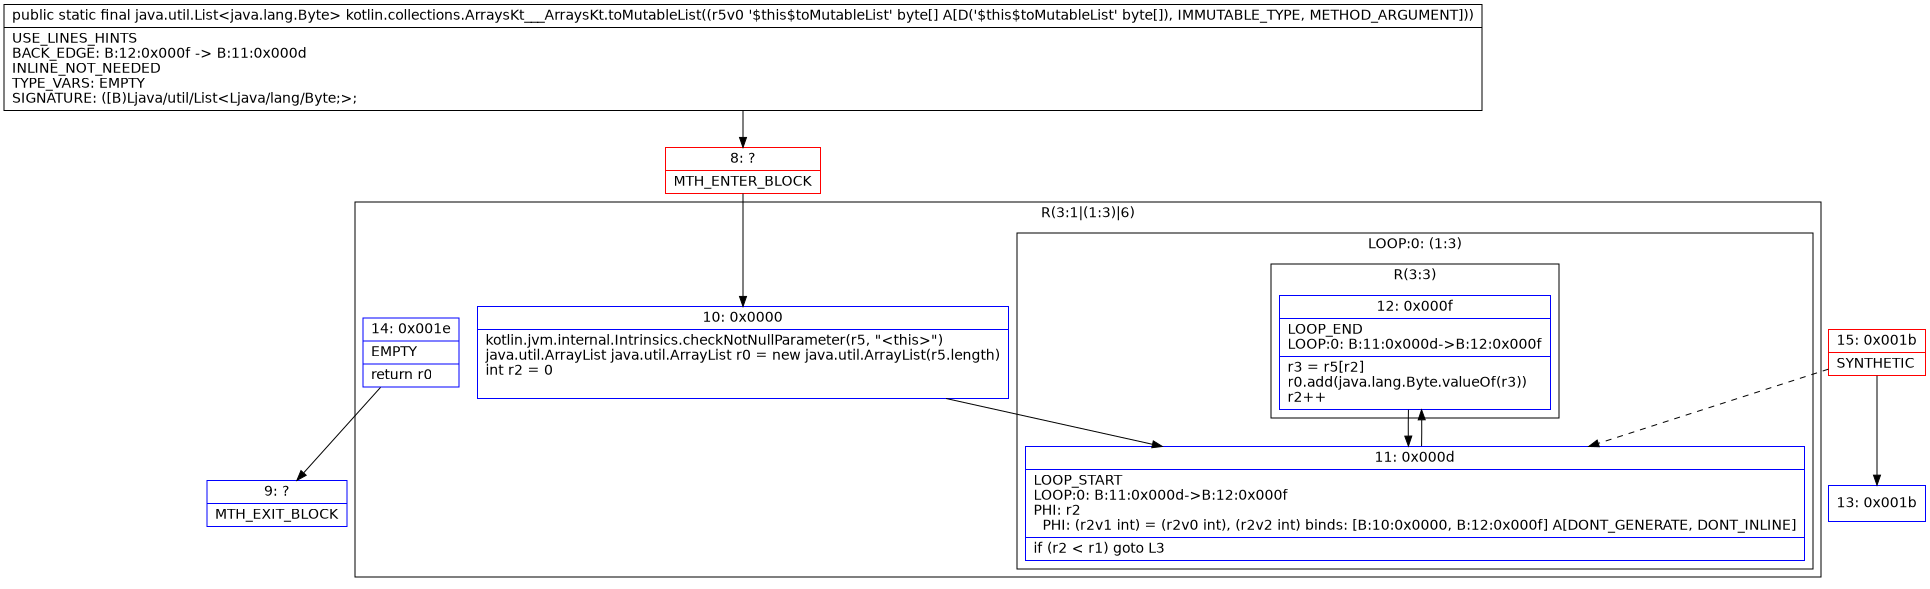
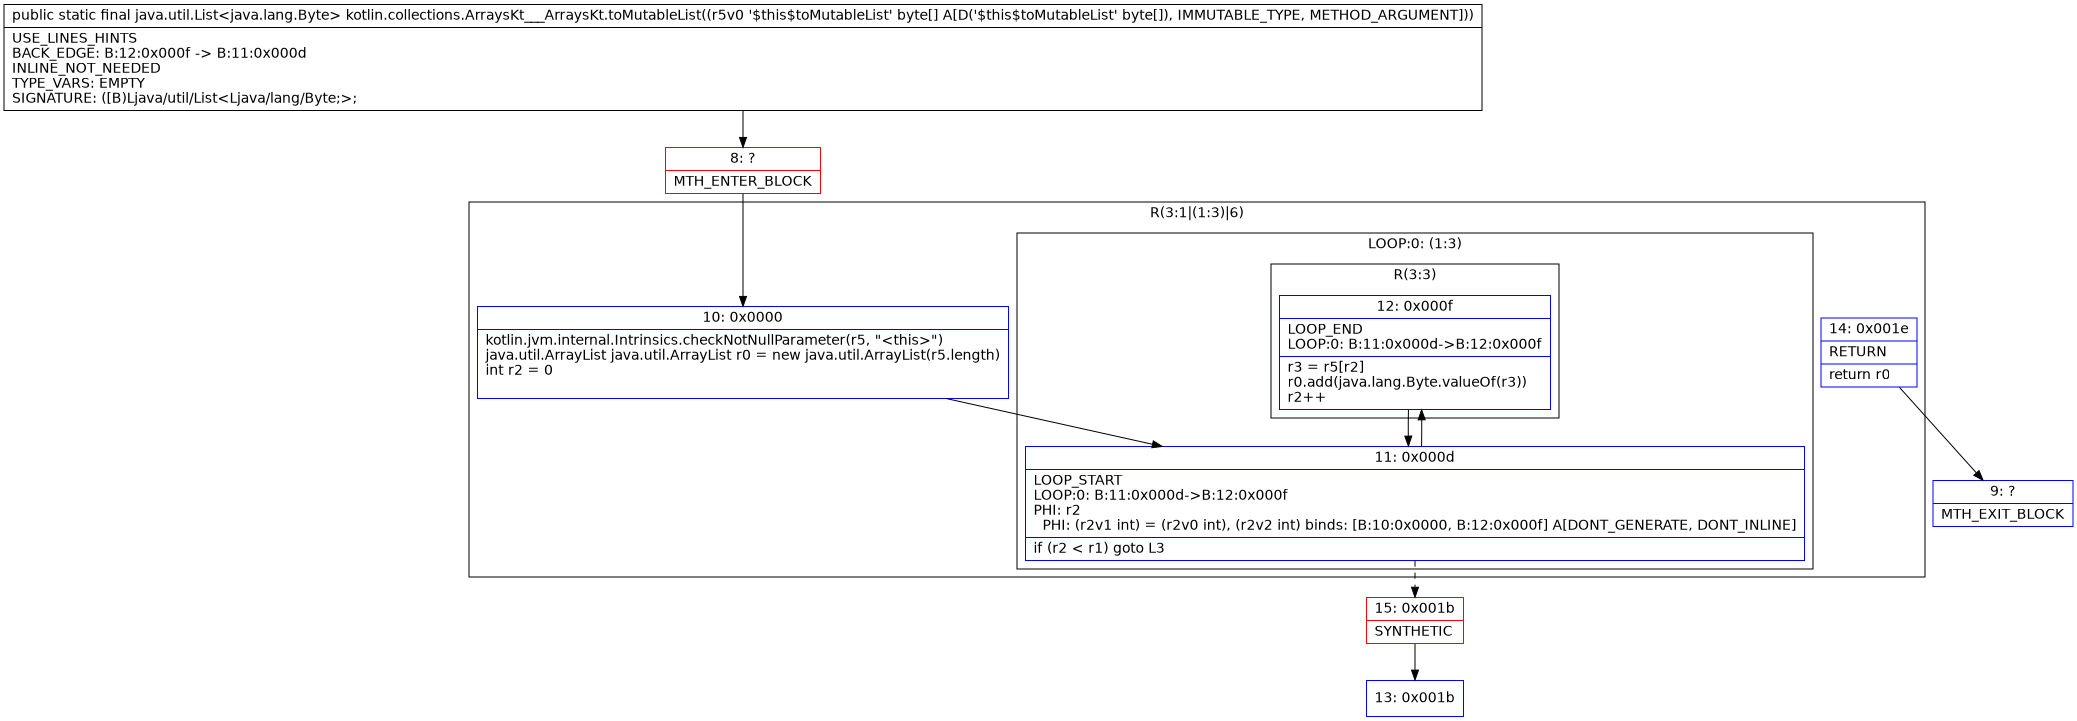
  digraph {
    fontname="DejaVu Sans"
    node [color=blue fontname="DejaVu Sans" shape=record]
    edge [fontname="DejaVu Sans"]
    n1 [label="{12\:\ 0x000f|LOOP_END\lLOOP:0: B:11:0x000d\-\>B:12:0x000f\l|r3 = r5[r2]\lr0.add(java.lang.Byte.valueOf(r3))\lr2++\l}"]
    n2 [label="{11\:\ 0x000d|LOOP_START\lLOOP:0: B:11:0x000d\-\>B:12:0x000f\lPHI: r2 \l  PHI: (r2v1 int) = (r2v0 int), (r2v2 int) binds: [B:10:0x0000, B:12:0x000f] A[DONT_GENERATE, DONT_INLINE]\l|if (r2 \< r1) goto L3\l}"]
    n3 [label="{10\:\ 0x0000|kotlin.jvm.internal.Intrinsics.checkNotNullParameter(r5, \"\<this\>\")\ljava.util.ArrayList java.util.ArrayList r0 = new java.util.ArrayList(r5.length)\lint r2 = 0\l\l}"]
-   n4 [label="{14\:\ 0x001e|EMPTY\l|return r0\l}"]
+   n4 [label="{14\:\ 0x001e|RETURN\l|return r0\l}"]
    n5 [color=red label="{15\:\ 0x001b|SYNTHETIC\l}"]
    n6 [label="{9\:\ ?|MTH_EXIT_BLOCK\l}"]
    n7 [label="{13\:\ 0x001b}"]
    n8 [color=red label="{8\:\ ?|MTH_ENTER_BLOCK\l}"]
    n9 [label="{public static final java.util.List\<java.lang.Byte\> kotlin.collections.ArraysKt___ArraysKt.toMutableList((r5v0 '$this$toMutableList' byte[] A[D('$this$toMutableList' byte[]), IMMUTABLE_TYPE, METHOD_ARGUMENT]))  | USE_LINES_HINTS\lBACK_EDGE: B:12:0x000f \-\> B:11:0x000d\lINLINE_NOT_NEEDED\lTYPE_VARS: EMPTY\lSIGNATURE: ([B)Ljava\/util\/List\<Ljava\/lang\/Byte;\>;\l}" color=""]
    subgraph cluster_1 {
      label="R(3:1|(1:3)|6)"
      n3
      n4
      subgraph cluster_2 {
        label="LOOP:0: (1:3)"
        n2
        subgraph cluster_3 {
          label="R(3:3)"
          n1
        }
      }
    }
    n1 -> n2
    n2 -> n1
-   n5 -> n2 [style=dashed]
+   n2 -> n5 [style=dashed]
    n3 -> n2
    n4 -> n6
    n5 -> n7
    n8 -> n3
    n9 -> n8
  }
